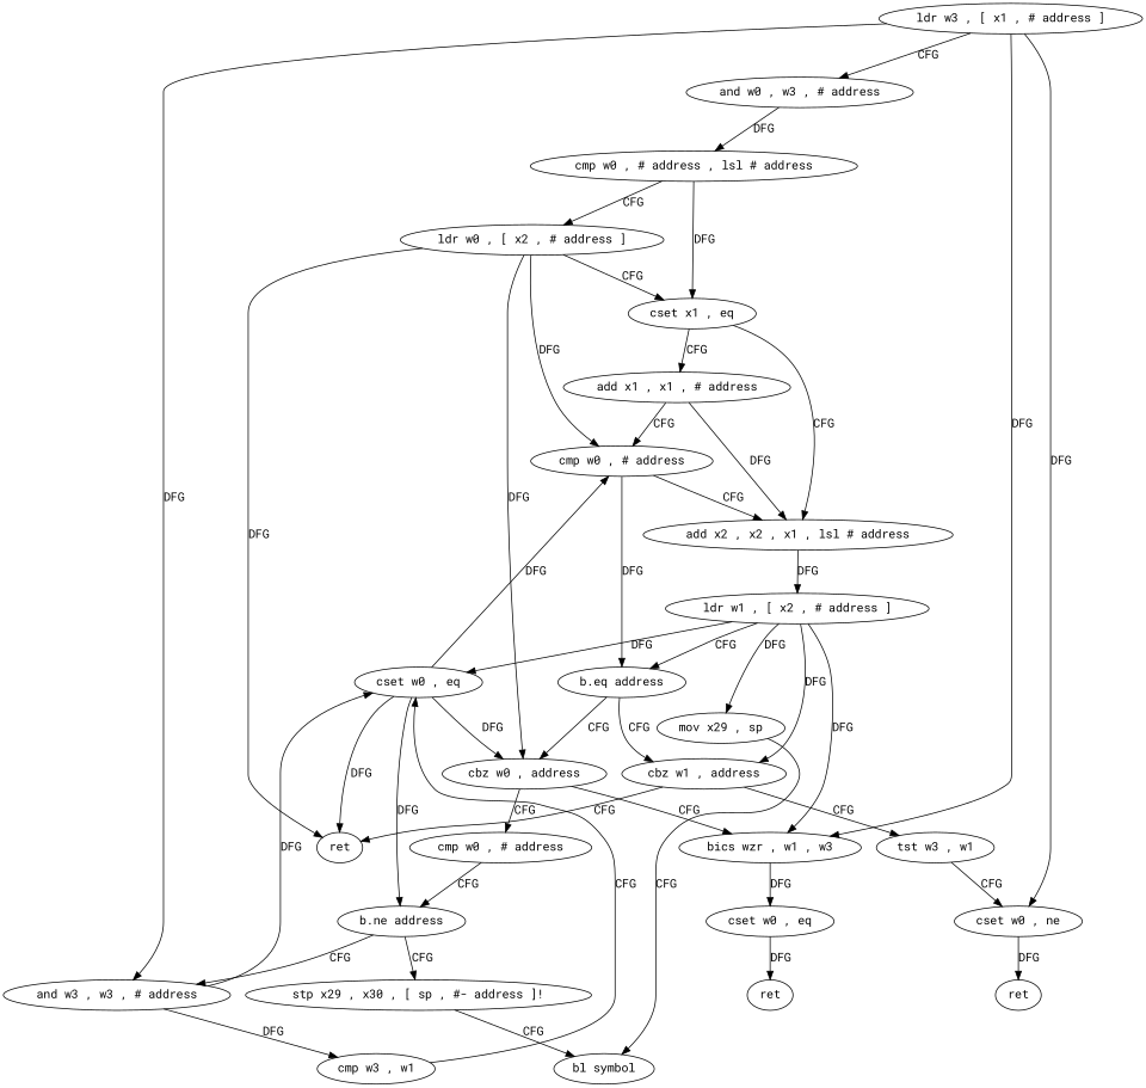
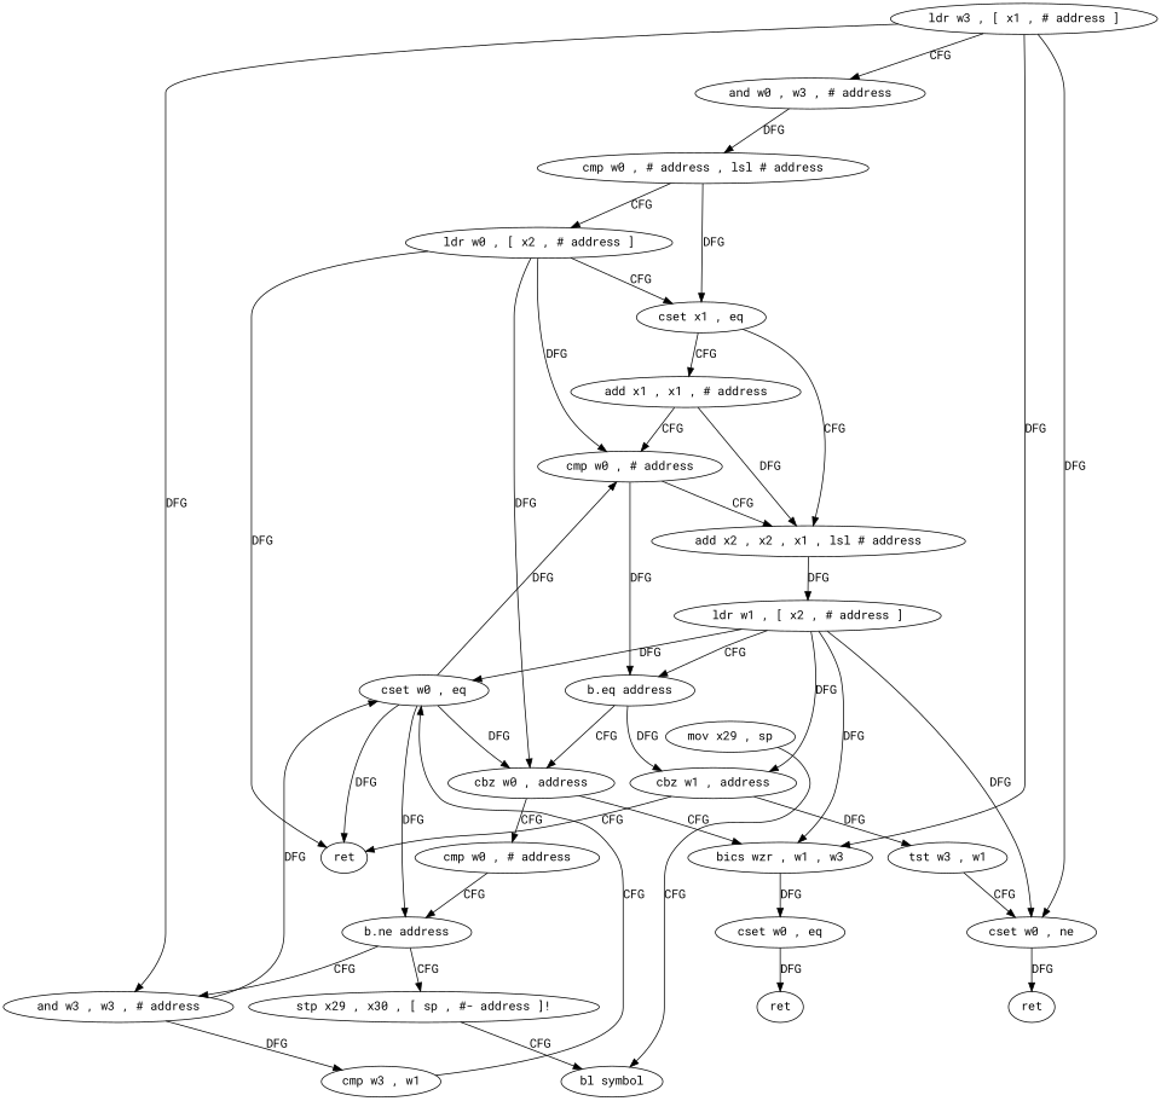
  digraph {
    fontname="Roboto Mono"
    node [fontname="Roboto Mono"]
    edge [fontname="Roboto Mono"]
    n1 [label="ldr w3 , [ x1 , # address ]"]
    n2 [label="and w0 , w3 , # address"]
    n3 [label="bics wzr , w1 , w3"]
    n4 [label="cset w0 , ne"]
    n5 [label="and w3 , w3 , # address"]
    n6 [label="cmp w0 , # address , lsl # address"]
    n7 [label="cset w0 , eq"]
    n8 [label=ret]
    n9 [label="cset w0 , eq"]
    n10 [label="cmp w3 , w1"]
    n11 [label="ldr w0 , [ x2 , # address ]"]
    n12 [label="cset x1 , eq"]
    n13 [label="cmp w0 , # address"]
    n14 [label="cbz w0 , address"]
    n15 [label=ret]
    n16 [label="add x1 , x1 , # address"]
    n17 [label="add x2 , x2 , x1 , lsl # address"]
    n18 [label="b.eq address"]
    n19 [label="cmp w0 , # address"]
    n20 [label="b.ne address"]
    n21 [label="stp x29 , x30 , [ sp , #- address ]!"]
    n22 [label="ldr w1 , [ x2 , # address ]"]
    n23 [label="cbz w1 , address"]
    n24 [label="tst w3 , w1"]
    n25 [label=ret]
    n26 [label="bl symbol"]
    n27 [label="mov x29 , sp"]
    n1 -> n2 [label=CFG]
    n1 -> n3 [label=DFG]
    n1 -> n4 [label=DFG]
    n1 -> n5 [label=DFG]
    n2 -> n6 [label=DFG]
    n3 -> n7 [label=DFG]
    n4 -> n8 [label=DFG]
    n5 -> n9 [label=DFG]
    n5 -> n10 [label=DFG]
    n6 -> n11 [label=CFG]
    n6 -> n12 [label=DFG]
    n7 -> n25 [label=DFG]
    n9 -> n13 [label=DFG]
    n9 -> n14 [label=DFG]
    n9 -> n15 [label=DFG]
    n9 -> n20 [label=DFG]
    n10 -> n9 [label=CFG]
    n11 -> n12 [label=CFG]
    n11 -> n13 [label=DFG]
    n11 -> n14 [label=DFG]
    n11 -> n15 [label=DFG]
    n12 -> n16 [label=CFG]
    n12 -> n17 [label=CFG]
    n13 -> n17 [label=CFG]
    n13 -> n18 [label=DFG]
    n14 -> n3 [label=CFG]
    n14 -> n19 [label=CFG]
    n16 -> n13 [label=CFG]
    n16 -> n17 [label=DFG]
    n17 -> n22 [label=DFG]
    n18 -> n14 [label=CFG]
-   n18 -> n23 [label=CFG]
+   n18 -> n23 [label=DFG]
    n19 -> n20 [label=CFG]
    n20 -> n5 [label=CFG]
    n20 -> n21 [label=CFG]
    n21 -> n26 [label=CFG]
    n22 -> n3 [label=DFG]
-   n22 -> n27 [label=DFG]
+   n22 -> n4 [label=DFG]
    n22 -> n9 [label=DFG]
    n22 -> n18 [label=CFG]
    n22 -> n23 [label=DFG]
    n23 -> n15 [label=CFG]
-   n23 -> n24 [label=CFG]
+   n23 -> n24 [label=DFG]
    n24 -> n4 [label=CFG]
    n27 -> n26 [label=CFG]
  }
